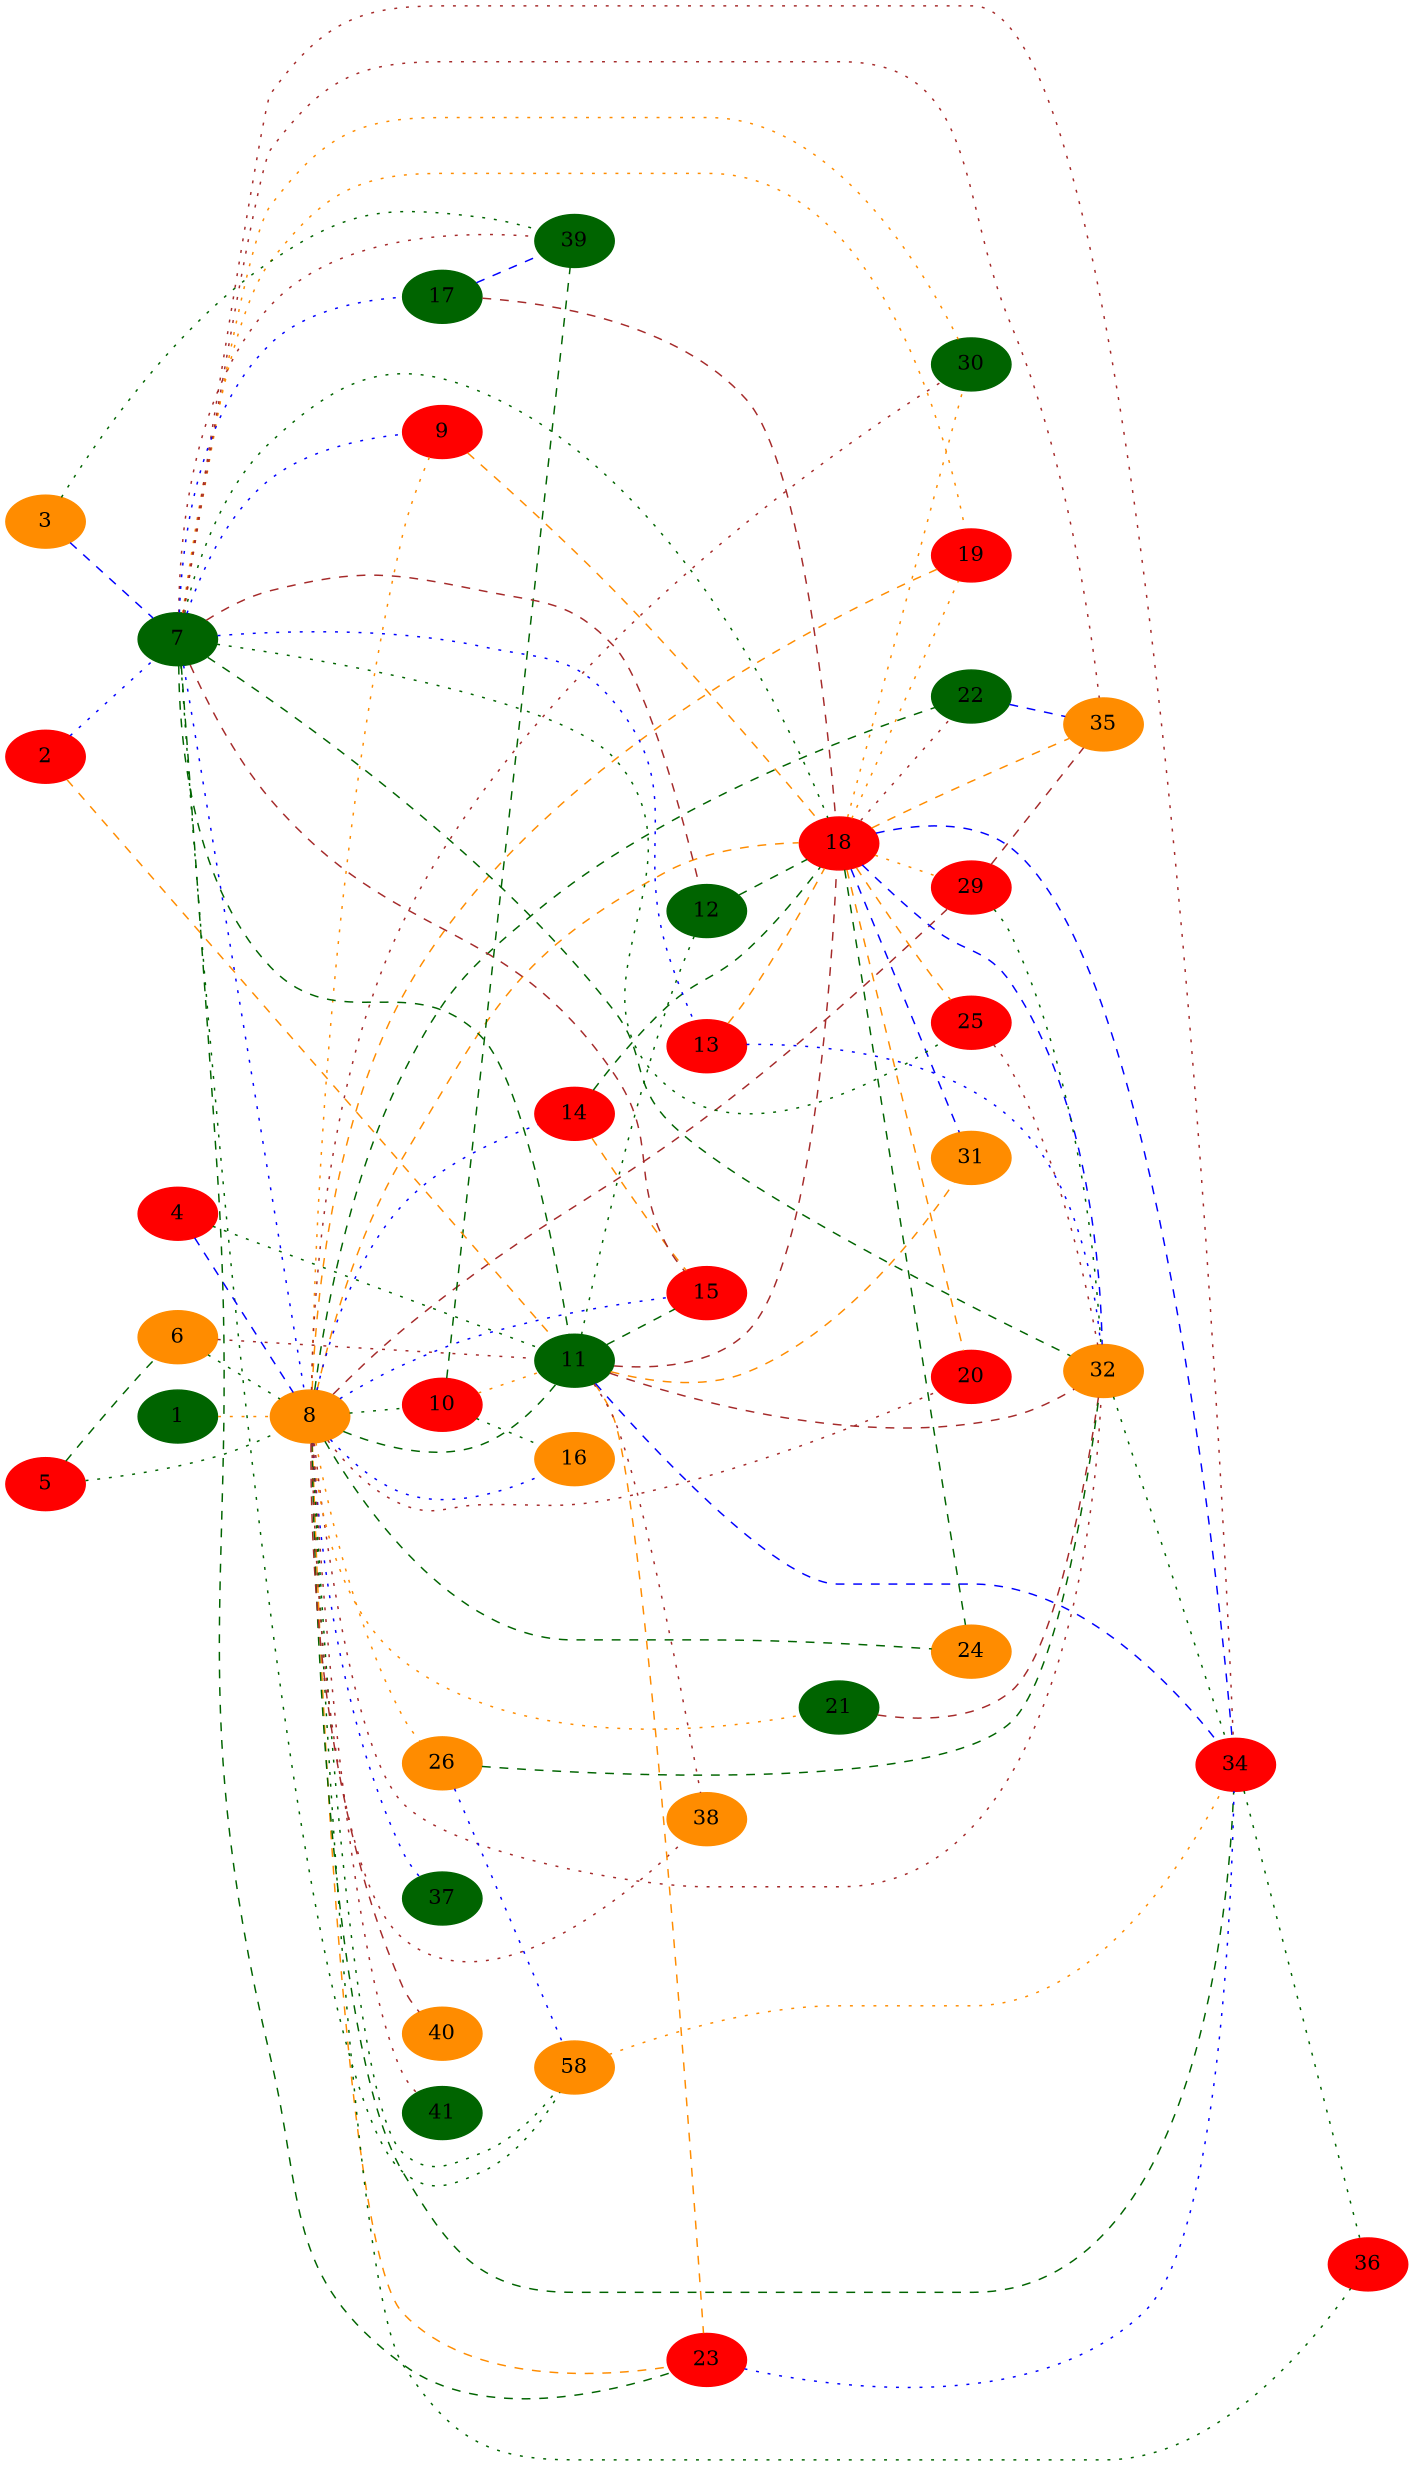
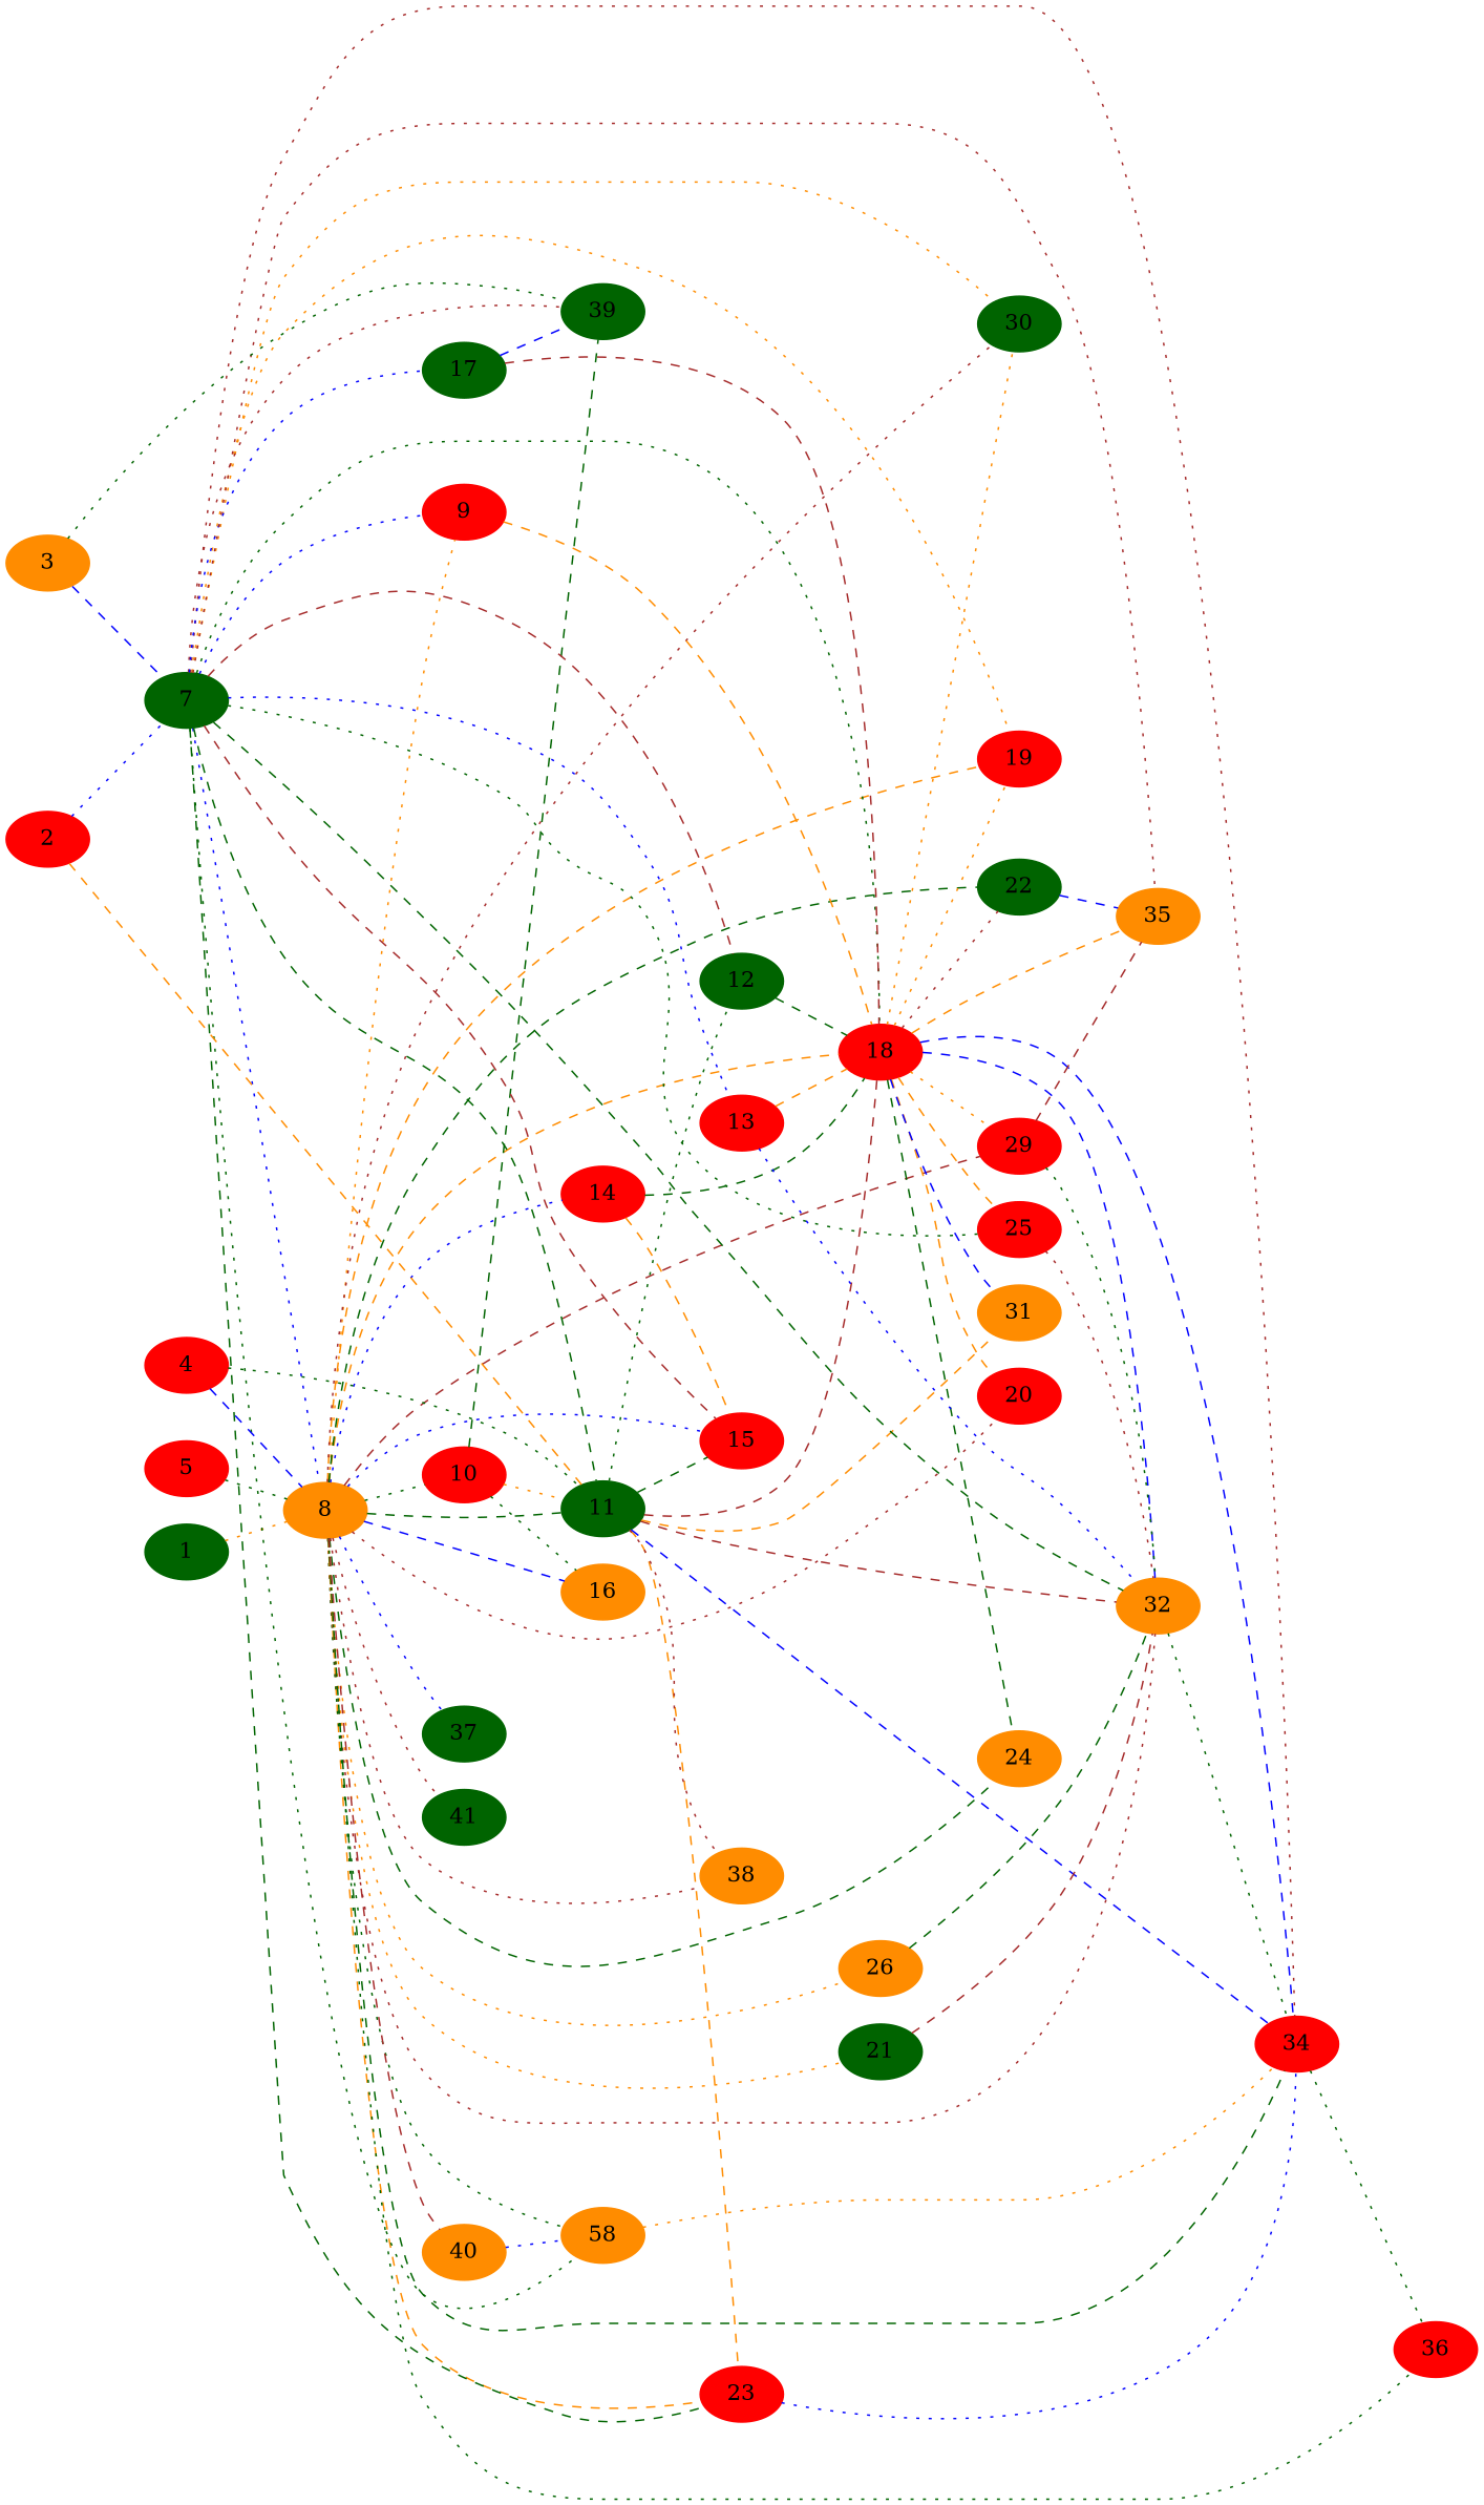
  graph {
    rankdir=LR
    node [color=red style=filled]
    edge [color=darkgreen style=dotted weight=1.0]
    1 [color=darkgreen]
    8 [color=darkorange]
    11 [color=darkgreen]
    9
    15
    18
    19
    23
    n9 [color=darkorange label=58]
    30 [color=darkgreen]
    32 [color=darkorange]
    34
    10
    14
    16 [color=darkorange]
    20
    21 [color=darkgreen]
    22 [color=darkgreen]
    24 [color=darkorange]
    26 [color=darkorange]
    29
    36
    37 [color=darkgreen]
    38 [color=darkorange]
    40 [color=darkorange]
    41 [color=darkgreen]
    7 [color=darkgreen]
    2
    39 [color=darkgreen]
    12 [color=darkgreen]
    13
    17 [color=darkgreen]
    25
    35 [color=darkorange]
    31 [color=darkorange]
    3 [color=darkorange]
    4
    5
-   6 [color=darkorange]
    1 -- 8 [color=darkorange weight=2.0]
    8 -- 11 [style=dashed weight=3.0]
    8 -- 9 [color=darkorange]
    8 -- 15 [color=blue]
    8 -- 18 [color=darkorange style=dashed weight=6.0]
    8 -- 19 [color=darkorange style=dashed]
    8 -- 23 [color=darkorange style=dashed]
    8 -- n9
    8 -- 30 [color=brown weight=2.0]
    8 -- 32 [color=brown weight=3.0]
    8 -- 34 [style=dashed weight=3.0]
    8 -- 10
    8 -- 14 [color=blue weight=2.0]
-   8 -- 16 [color=blue]
+   8 -- 16 [color=blue style=dashed]
    8 -- 20 [color=brown]
    8 -- 21 [color=darkorange]
    8 -- 22 [style=dashed weight=2.0]
    8 -- 24 [style=dashed weight=2.0]
    8 -- 26 [color=darkorange]
    8 -- 29 [color=brown style=dashed]
    8 -- 36
    8 -- 37 [color=blue weight=2.0]
    8 -- 38 [color=brown]
    8 -- 40 [color=brown style=dashed]
    8 -- 41 [color=brown weight=2.0]
    11 -- 15 [style=dashed]
    11 -- 18 [color=brown style=dashed weight=2.0]
    11 -- 23 [color=darkorange style=dashed]
    11 -- 32 [color=brown style=dashed]
    11 -- 34 [color=blue style=dashed]
    11 -- 38 [color=brown]
    11 -- 12
    11 -- 31 [color=darkorange style=dashed]
    9 -- 18 [color=darkorange style=dashed]
    18 -- 19 [color=darkorange]
    18 -- 30 [color=darkorange weight=2.0]
    18 -- 32 [color=blue style=dashed weight=2.0]
    18 -- 34 [color=blue style=dashed weight=2.0]
    18 -- 20 [color=darkorange style=dashed]
    18 -- 22 [color=brown]
    18 -- 24 [style=dashed]
    18 -- 29 [color=darkorange]
    18 -- 25 [color=darkorange style=dashed weight=3.0]
    18 -- 35 [color=darkorange style=dashed]
    18 -- 31 [color=blue style=dashed weight=2.0]
    23 -- 34 [color=blue]
    n9 -- 34 [color=darkorange]
    32 -- 34
    34 -- 36
    10 -- 11 [color=darkorange]
    10 -- 16
    10 -- 39 [style=dashed]
    14 -- 15 [color=darkorange style=dashed]
    14 -- 18 [style=dashed]
    21 -- 32 [color=brown style=dashed]
    22 -- 35 [color=blue style=dashed]
-   26 -- n9 [color=blue]
+   40 -- n9 [color=blue]
    26 -- 32 [style=dashed]
    29 -- 32
    29 -- 35 [color=brown style=dashed]
    7 -- 8 [color=blue weight=6.0]
    7 -- 11 [style=dashed weight=3.0]
    7 -- 9 [color=blue]
    7 -- 15 [color=brown style=dashed]
    7 -- 18 [weight=4.0]
    7 -- 19 [color=darkorange]
    7 -- 23 [style=dashed]
    7 -- n9
    7 -- 30 [color=darkorange]
    7 -- 32 [style=dashed weight=2.0]
    7 -- 34 [color=brown weight=2.0]
    7 -- 39 [color=brown weight=2.0]
    7 -- 12 [color=brown style=dashed]
    7 -- 13 [color=blue]
    7 -- 17 [color=blue]
    7 -- 25
    7 -- 35 [color=brown]
    2 -- 11 [color=darkorange style=dashed]
    2 -- 7 [color=blue]
    12 -- 18 [style=dashed]
    13 -- 18 [color=darkorange style=dashed]
    13 -- 32 [color=blue]
    17 -- 18 [color=brown style=dashed weight=2.0]
    17 -- 39 [color=blue style=dashed]
    25 -- 32 [color=brown]
    3 -- 7 [color=blue style=dashed]
    3 -- 39
    4 -- 8 [color=blue style=dashed]
    4 -- 11
    5 -- 8 [weight=2.0]
-   5 -- 6 [style=dashed]
-   6 -- 8
-   6 -- 11 [color=brown]
  }
